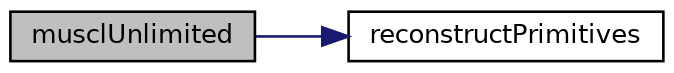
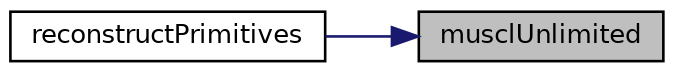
  digraph {
    rankdir=RL
    fontname="DejaVu Sans"
    node [color=black fontname="DejaVu Sans" fontsize=10 shape=record style=filled]
    n1 [fillcolor=grey75 fontcolor=black height=0.2 label=musclUnlimited width=0.4]
    n2 [fillcolor=white height=0.2 label=reconstructPrimitives width=0.4]
-   n2 -> n1 [color=midnightblue dir=back fontname="DejaVu Sans" fontsize=10 labelfontname=Helvetica labelfontsize=10 style=solid]
+   n1 -> n2 [color=midnightblue dir=back fontname="DejaVu Sans" fontsize=10 labelfontname=Helvetica labelfontsize=10 style=solid]
  }
